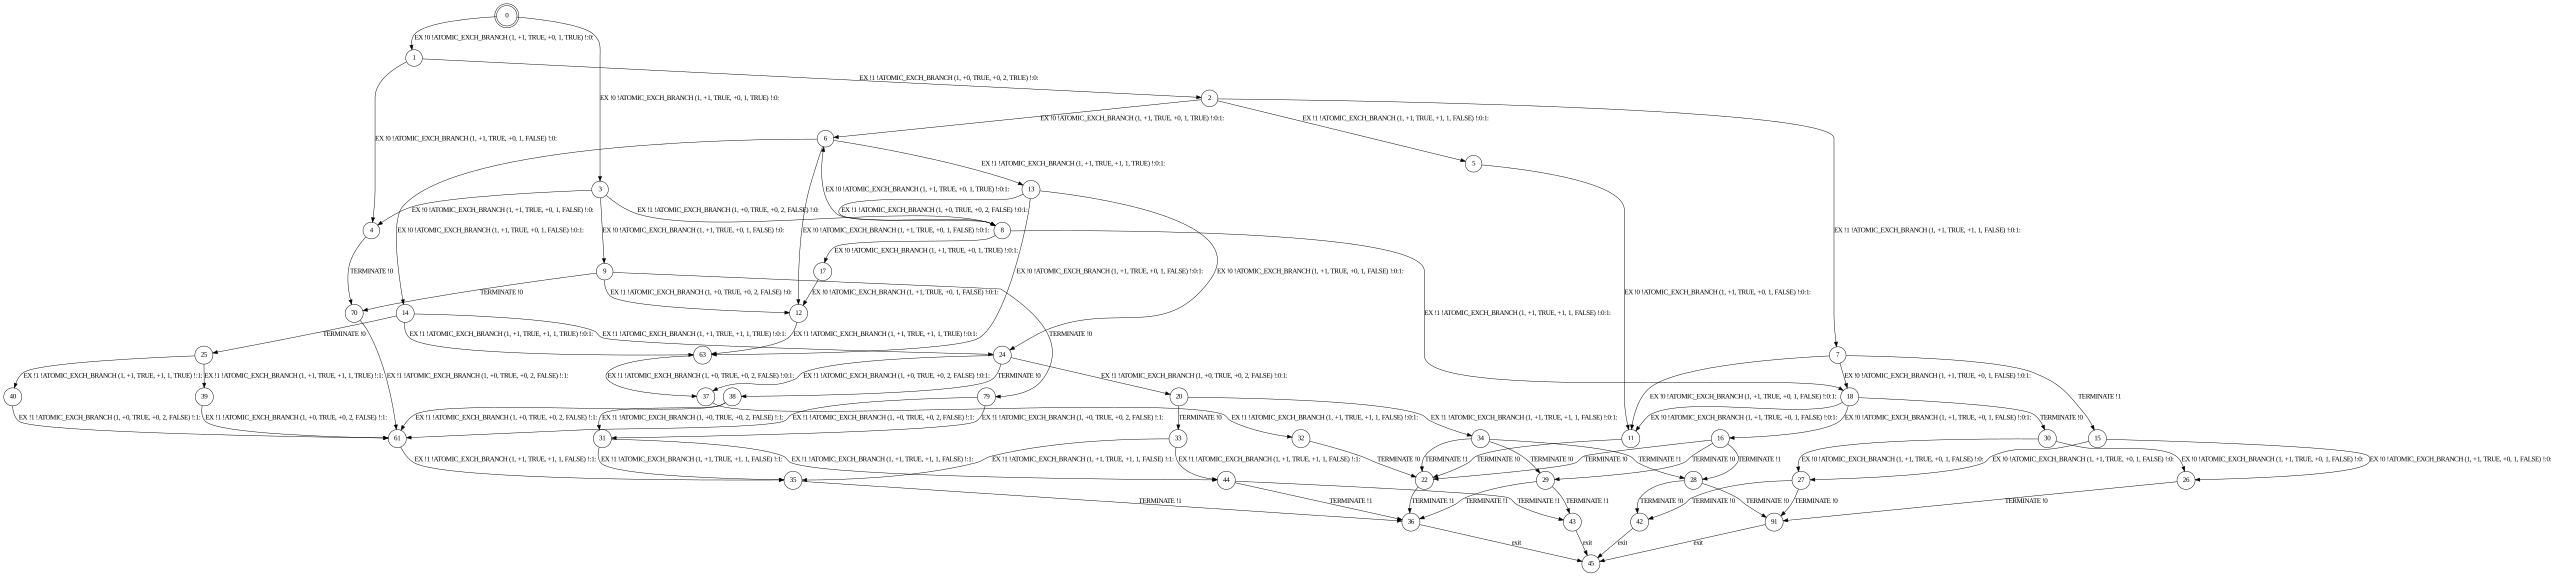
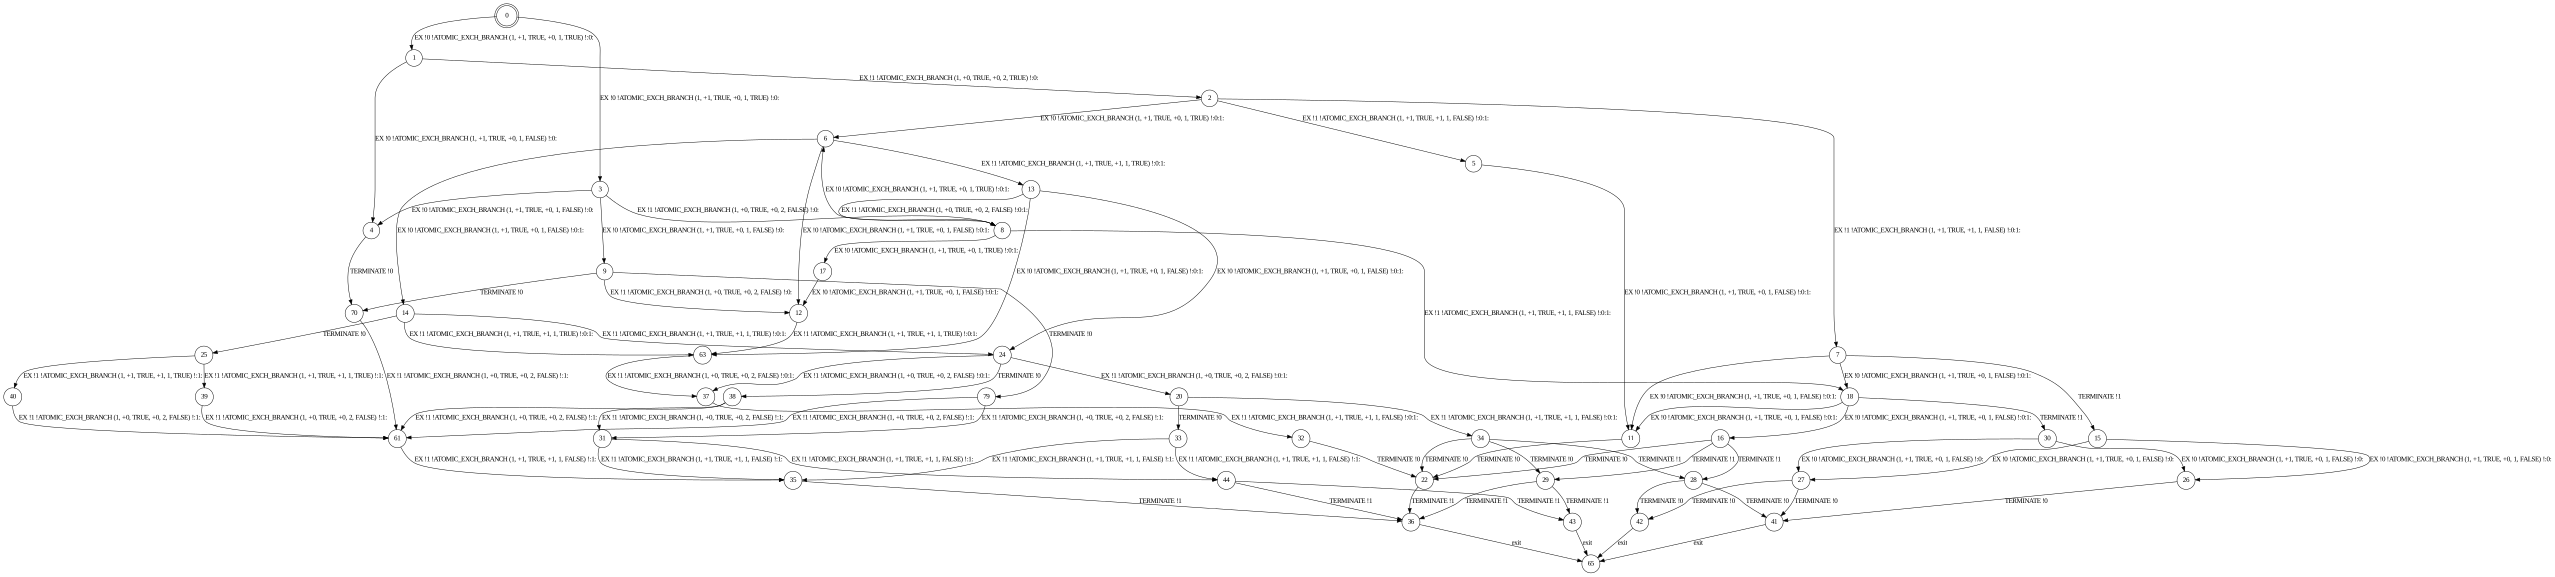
  digraph {
    fontname="Liberation Serif"
    node [fontname="Liberation Serif" shape=circle]
    edge [fontname="Liberation Serif"]
    0 [peripheries=2]
    1
    3
    2
    4
    5
    6
    7
    8
    9
    n11 [label=70]
    11
    12
    13
    14
    15
    18
    17
    n19 [label=79]
    n20 [label=61]
    22
    n22 [label=63]
    24
    25
    26
    27
    16
    28
    29
    30
    31
    20
    33
    34
    35
    36
    37
    38
    39
    40
-   41 [label=91]
+   41
    42
    43
    44
    32
-   45
+   45 [label=65]
    0 -> 1 [label="EX !0 !ATOMIC_EXCH_BRANCH (1, +1, TRUE, +0, 1, TRUE) !:0:"]
    0 -> 3 [label="EX !0 !ATOMIC_EXCH_BRANCH (1, +1, TRUE, +0, 1, TRUE) !:0:"]
    1 -> 2 [label="EX !1 !ATOMIC_EXCH_BRANCH (1, +0, TRUE, +0, 2, TRUE) !:0:"]
    1 -> 4 [label="EX !0 !ATOMIC_EXCH_BRANCH (1, +1, TRUE, +0, 1, FALSE) !:0:"]
    3 -> 4 [label="EX !0 !ATOMIC_EXCH_BRANCH (1, +1, TRUE, +0, 1, FALSE) !:0:"]
    3 -> 8 [label="EX !1 !ATOMIC_EXCH_BRANCH (1, +0, TRUE, +0, 2, FALSE) !:0:"]
    3 -> 9 [label="EX !0 !ATOMIC_EXCH_BRANCH (1, +1, TRUE, +0, 1, FALSE) !:0:"]
    2 -> 5 [label="EX !1 !ATOMIC_EXCH_BRANCH (1, +1, TRUE, +1, 1, FALSE) !:0:1:"]
    2 -> 6 [label="EX !0 !ATOMIC_EXCH_BRANCH (1, +1, TRUE, +0, 1, TRUE) !:0:1:"]
    2 -> 7 [label="EX !1 !ATOMIC_EXCH_BRANCH (1, +1, TRUE, +1, 1, FALSE) !:0:1:"]
    4 -> n11 [label="TERMINATE !0"]
    5 -> 11 [label="EX !0 !ATOMIC_EXCH_BRANCH (1, +1, TRUE, +0, 1, FALSE) !:0:1:"]
    6 -> 12 [label="EX !0 !ATOMIC_EXCH_BRANCH (1, +1, TRUE, +0, 1, FALSE) !:0:1:"]
    6 -> 13 [label="EX !1 !ATOMIC_EXCH_BRANCH (1, +1, TRUE, +1, 1, TRUE) !:0:1:"]
    6 -> 14 [label="EX !0 !ATOMIC_EXCH_BRANCH (1, +1, TRUE, +0, 1, FALSE) !:0:1:"]
    7 -> 11 [label="EX !0 !ATOMIC_EXCH_BRANCH (1, +1, TRUE, +0, 1, FALSE) !:0:1:"]
    7 -> 15 [label="TERMINATE !1"]
    7 -> 18 [label="EX !0 !ATOMIC_EXCH_BRANCH (1, +1, TRUE, +0, 1, FALSE) !:0:1:"]
    8 -> 6 [label="EX !0 !ATOMIC_EXCH_BRANCH (1, +1, TRUE, +0, 1, TRUE) !:0:1:"]
    8 -> 18 [label="EX !1 !ATOMIC_EXCH_BRANCH (1, +1, TRUE, +1, 1, FALSE) !:0:1:"]
    8 -> 17 [label="EX !0 !ATOMIC_EXCH_BRANCH (1, +1, TRUE, +0, 1, TRUE) !:0:1:"]
    9 -> n11 [label="TERMINATE !0"]
    9 -> 12 [label="EX !1 !ATOMIC_EXCH_BRANCH (1, +0, TRUE, +0, 2, FALSE) !:0:"]
    9 -> n19 [label="TERMINATE !0"]
    n11 -> n20 [label="EX !1 !ATOMIC_EXCH_BRANCH (1, +0, TRUE, +0, 2, FALSE) !:1:"]
    11 -> 22 [label="TERMINATE !0"]
    12 -> n22 [label="EX !1 !ATOMIC_EXCH_BRANCH (1, +1, TRUE, +1, 1, TRUE) !:0:1:"]
    13 -> 8 [label="EX !1 !ATOMIC_EXCH_BRANCH (1, +0, TRUE, +0, 2, FALSE) !:0:1:"]
    13 -> n22 [label="EX !0 !ATOMIC_EXCH_BRANCH (1, +1, TRUE, +0, 1, FALSE) !:0:1:"]
    13 -> 24 [label="EX !0 !ATOMIC_EXCH_BRANCH (1, +1, TRUE, +0, 1, FALSE) !:0:1:"]
    14 -> n22 [label="EX !1 !ATOMIC_EXCH_BRANCH (1, +1, TRUE, +1, 1, TRUE) !:0:1:"]
    14 -> 24 [label="EX !1 !ATOMIC_EXCH_BRANCH (1, +1, TRUE, +1, 1, TRUE) !:0:1:"]
    14 -> 25 [label="TERMINATE !0"]
    15 -> 26 [label="EX !0 !ATOMIC_EXCH_BRANCH (1, +1, TRUE, +0, 1, FALSE) !:0:"]
    15 -> 27 [label="EX !0 !ATOMIC_EXCH_BRANCH (1, +1, TRUE, +0, 1, FALSE) !:0:"]
    18 -> 11 [label="EX !0 !ATOMIC_EXCH_BRANCH (1, +1, TRUE, +0, 1, FALSE) !:0:1:"]
    18 -> 16 [label="EX !0 !ATOMIC_EXCH_BRANCH (1, +1, TRUE, +0, 1, FALSE) !:0:1:"]
-   18 -> 30 [label="TERMINATE !0"]
+   18 -> 30 [label="TERMINATE !1"]
    17 -> 12 [label="EX !0 !ATOMIC_EXCH_BRANCH (1, +1, TRUE, +0, 1, FALSE) !:0:1:"]
    n19 -> n20 [label="EX !1 !ATOMIC_EXCH_BRANCH (1, +0, TRUE, +0, 2, FALSE) !:1:"]
    n19 -> 31 [label="EX !1 !ATOMIC_EXCH_BRANCH (1, +0, TRUE, +0, 2, FALSE) !:1:"]
    n20 -> 35 [label="EX !1 !ATOMIC_EXCH_BRANCH (1, +1, TRUE, +1, 1, FALSE) !:1:"]
    22 -> 36 [label="TERMINATE !1"]
    n22 -> 37 [label="EX !1 !ATOMIC_EXCH_BRANCH (1, +0, TRUE, +0, 2, FALSE) !:0:1:"]
    24 -> 20 [label="EX !1 !ATOMIC_EXCH_BRANCH (1, +0, TRUE, +0, 2, FALSE) !:0:1:"]
    24 -> 37 [label="EX !1 !ATOMIC_EXCH_BRANCH (1, +0, TRUE, +0, 2, FALSE) !:0:1:"]
    24 -> 38 [label="TERMINATE !0"]
    25 -> 39 [label="EX !1 !ATOMIC_EXCH_BRANCH (1, +1, TRUE, +1, 1, TRUE) !:1:"]
    25 -> 40 [label="EX !1 !ATOMIC_EXCH_BRANCH (1, +1, TRUE, +1, 1, TRUE) !:1:"]
    26 -> 41 [label="TERMINATE !0"]
    27 -> 41 [label="TERMINATE !0"]
    27 -> 42 [label="TERMINATE !0"]
    16 -> 22 [label="TERMINATE !0"]
    16 -> 28 [label="TERMINATE !1"]
-   16 -> 29 [label="TERMINATE !0"]
+   16 -> 29 [label="TERMINATE !1"]
    28 -> 41 [label="TERMINATE !0"]
    28 -> 42 [label="TERMINATE !0"]
    29 -> 36 [label="TERMINATE !1"]
    29 -> 43 [label="TERMINATE !1"]
    30 -> 26 [label="EX !0 !ATOMIC_EXCH_BRANCH (1, +1, TRUE, +0, 1, FALSE) !:0:"]
    30 -> 27 [label="EX !0 !ATOMIC_EXCH_BRANCH (1, +1, TRUE, +0, 1, FALSE) !:0:"]
    31 -> 35 [label="EX !1 !ATOMIC_EXCH_BRANCH (1, +1, TRUE, +1, 1, FALSE) !:1:"]
    31 -> 44 [label="EX !1 !ATOMIC_EXCH_BRANCH (1, +1, TRUE, +1, 1, FALSE) !:1:"]
    20 -> 33 [label="TERMINATE !0"]
    20 -> 34 [label="EX !1 !ATOMIC_EXCH_BRANCH (1, +1, TRUE, +1, 1, FALSE) !:0:1:"]
    33 -> 35 [label="EX !1 !ATOMIC_EXCH_BRANCH (1, +1, TRUE, +1, 1, FALSE) !:1:"]
    33 -> 44 [label="EX !1 !ATOMIC_EXCH_BRANCH (1, +1, TRUE, +1, 1, FALSE) !:1:"]
-   34 -> 22 [label="TERMINATE !1"]
+   34 -> 22 [label="TERMINATE !0"]
    34 -> 28 [label="TERMINATE !1"]
    34 -> 29 [label="TERMINATE !0"]
    35 -> 36 [label="TERMINATE !1"]
    36 -> 45 [label=exit]
    37 -> 32 [label="EX !1 !ATOMIC_EXCH_BRANCH (1, +1, TRUE, +1, 1, FALSE) !:0:1:"]
    38 -> n20 [label="EX !1 !ATOMIC_EXCH_BRANCH (1, +0, TRUE, +0, 2, FALSE) !:1:"]
    38 -> 31 [label="EX !1 !ATOMIC_EXCH_BRANCH (1, +0, TRUE, +0, 2, FALSE) !:1:"]
    39 -> n20 [label="EX !1 !ATOMIC_EXCH_BRANCH (1, +0, TRUE, +0, 2, FALSE) !:1:"]
    40 -> n20 [label="EX !1 !ATOMIC_EXCH_BRANCH (1, +0, TRUE, +0, 2, FALSE) !:1:"]
    41 -> 45 [label=exit]
    42 -> 45 [label=exit]
    43 -> 45 [label=exit]
    44 -> 36 [label="TERMINATE !1"]
    44 -> 43 [label="TERMINATE !1"]
    32 -> 22 [label="TERMINATE !0"]
  }
